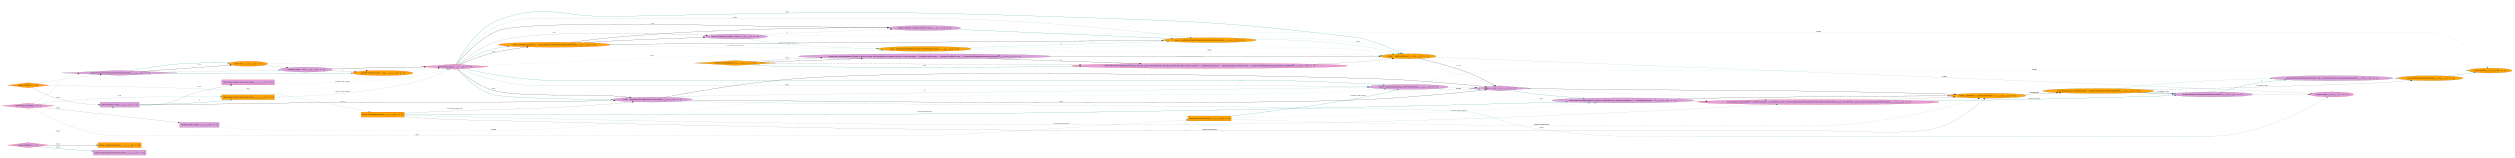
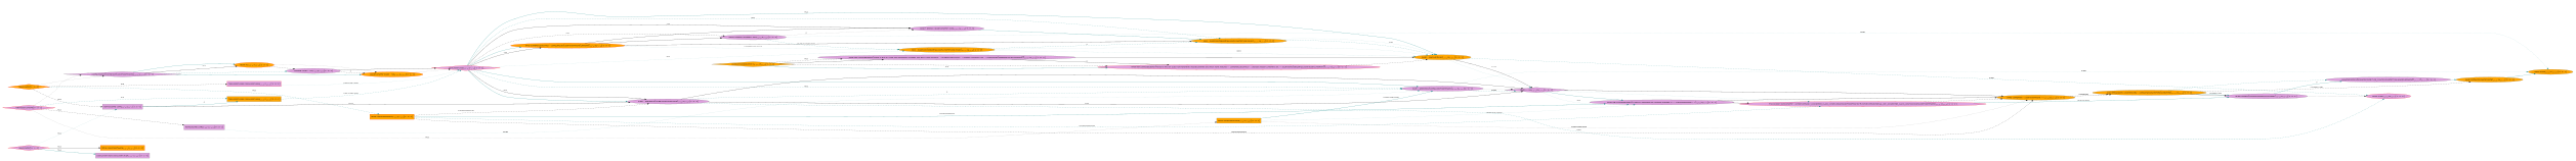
  digraph {
    fontname="Comic Neue"
    rankdir=LR
    node [color=gray40 fillcolor=plum fontname="Comic Neue" shape=ellipse style=filled]
    edge [color=teal fontname="Comic Neue" style=solid]
    n1 [color=red fillcolor=orange label="String classPropertyName@@@2@@@['1', '0', '0']" shape=box]
    n2 [label="throw new ConnectException(\"Unable to instantiate the Converter specified in '\" + classPropertyName + \"'\")@@@21@@@['1', '0', '1']"]
    n3 [color=red label="final boolean isKeyConverter = WorkerConfig.KEY_CONVERTER_CLASS_CONFIG.equals(classPropertyName) || WorkerConfig.INTERNAL_KEY_CONVERTER_CLASS_CONFIG.equals(classPropertyName)@@@24@@@['1', '0', '0']"]
    n4 [fillcolor=orange label="String configPrefix = classPropertyName + \".\"@@@23@@@['1', '0', '1']"]
    n5 [label="plugin = getInstance(config,classPropertyName,)@@@8@@@['1', '0', '0']"]
    n6 [label="plugin.configure(converterConfig,isKeyConverter)@@@27@@@['1', '0', '0']"]
    n7 [fillcolor=orange label="Map<String,Object> converterConfig = config.originalsWithPrefix(configPrefix)@@@24@@@['1', '0', '1']"]
    n8 [label="plugin = getInstance(config,classPropertyName,)@@@8@@@['0', '0', '1']"]
    n9 [label="plugin == null@@@20@@@['1', '0', '1']" shape=diamond]
    n10 [color=red label="return plugin@@@28@@@['1', '0', '0']"]
    n11 [color=red fillcolor=orange label="return null@@@4@@@['1', '0', '1']"]
    n12 [label="Converter plugin = null@@@6@@@['1', '0', '0']"]
    n13 [color=red fillcolor=orange label="HeaderConverter plugin = null@@@6@@@['0', '0', '1']"]
    n14 [color=red label="classLoaderUsage@@@7@@@['1', '0', '1']" shape=diamond]
    n15 [fillcolor=orange label="return plugin@@@27@@@['0', '0', '1']"]
    n16 [color=red fillcolor=orange label="String classPropertyName@@@2@@@['0', '1', '0']" shape=box]
    n17 [label="converterConfig.put(ConverterConfig.TYPE_CONFIG,ConverterType.HEADER.getName())@@@25@@@['0', '0', '1']"]
    n18 [fillcolor=orange label="plugin.configure(converterConfig)@@@26@@@['0', '0', '1']"]
    n19 [label="!config.originals().containsKey(classPropertyName)@@@3@@@['1', '0', '1']" shape=diamond]
    n20 [color=red fillcolor=orange label="String converterClassOrAlias = config.getClass(classPropertyName).getName()@@@10@@@['1', '0', '1']"]
    n21 [label="Class<? extends HeaderConverter> klass@@@11@@@['0', '0', '1']"]
    n22 [fillcolor=orange label="klass = pluginClass(delegatingLoader,converterClassOrAlias,)@@@13@@@['1', '0', '0']"]
    n23 [fillcolor=orange label="klass = pluginClass(delegatingLoader,converterClassOrAlias,)@@@13@@@['0', '0', '1']"]
    n24 [label="Class<? extends Converter> klass@@@11@@@['1', '0', '0']"]
    n25 [fillcolor=orange label="plugin = newPlugin(klass)@@@18@@@['1', '0', '1']"]
    n26 [fillcolor=orange label="String classPropertyName@@@2@@@['0', '0', '1']" shape=box]
    n27 [label="throw new ConnectException(\"Failed to find any class that implements Converter and which name matches \" + converterClassOrAlias + \", available converters are: \" + pluginNames(delegatingLoader.converters()))@@@16@@@['1', '0', '0']"]
    n28 [color=red label="throw new ConnectException(\"Failed to find any class that implements HeaderConverter and which name matches \" + converterClassOrAlias + \", available header converters are: \" + pluginNames(delegatingLoader.headerConverters()))@@@16@@@['0', '0', '1']"]
    n29 [label="AbstractConfig config@@@2@@@['0', '0', '1']" shape=box]
    n30 [color=red label="ClassLoaderUsage classLoaderUsage@@@2@@@['1', '0', '0']" shape=box]
    n31 [fillcolor=orange label="ClassNotFoundException e@@@15@@@['1', '0', '1']" shape=diamond]
    n32 [label="ClassLoaderUsage classLoaderUsage@@@2@@@['0', '1', '0']" shape=box]
    n33 [color=red label="newHeaderConverter['0', '0', '1']" shape=diamond]
    n34 [fillcolor=orange label="ClassLoaderUsage classLoaderUsage@@@2@@@['0', '0', '1']" shape=box]
    n35 [color=red label="newConverter['0', '1', '0']" shape=diamond]
    n36 [label="AbstractConfig config@@@2@@@['1', '1', '0']" shape=box]
    n37 [color=red fillcolor=orange label="newConverter['1', '0', '0']" shape=diamond]
    n1 -> n2 [label=classPropertyName]
    n1 -> n3 [label=classPropertyName style=dashed]
    n1 -> n4 [color=black label=classPropertyName style=dashed]
    n1 -> n5 [color=black label=classPropertyName style=dashed]
    n2 -> n3 [color=black]
    n2 -> n4 [color=black]
    n3 -> n4 [color=black style=dashed]
    n3 -> n6 [label=isKeyConverter]
    n4 -> n7 [color=black label=configPrefix style=dotted]
    n4 -> n7 [color=black style=dashed]
    n5 -> n8 [label=0 style=dashed]
    n5 -> n9 [color=black label=plugin]
    n5 -> n9 [color=black]
    n5 -> n10 [label=plugin style=dashed]
    n6 -> n10 [color=black style=dotted]
    n6 -> n17 [label=0]
    n7 -> n6 [label=converterConfig]
    n7 -> n6 [color=black]
    n7 -> n17 [style=dashed]
    n7 -> n18 [color=black label=converterConfig style=dashed]
    n8 -> n9 [label=plugin style=dashed]
    n8 -> n9 [color=black style=dotted]
    n8 -> n15 [label=plugin style=dotted]
    n9 -> n2 [label=true style=dotted]
    n9 -> n2
    n9 -> n3 [style=dotted]
    n9 -> n4 [color=black]
    n11 -> n12 [color=black style=dashed]
    n11 -> n13 [color=black style=dotted]
    n12 -> n13 [color=black label=0 style=dashed]
    n12 -> n14 [color=black]
    n13 -> n14 [color=black style=dotted]
    n14 -> n5
    n14 -> n5 [color=black label=true]
    n14 -> n8
    n14 -> n8 [label=true style=dashed]
    n14 -> n20 [color=black label=true]
    n14 -> n20
    n14 -> n21 [color=black label=true]
    n14 -> n22 [label=true style=dotted]
    n14 -> n23 [label=true style=dashed]
    n14 -> n24 [color=black label=true style=dashed]
    n14 -> n25 [label=true]
    n17 -> n18
    n18 -> n15
    n19 -> n11 [color=black label=true]
    n19 -> n11
    n19 -> n12 [style=dashed]
    n19 -> n13
    n20 -> n21 [color=black]
    n20 -> n22 [label=converterClassOrAlias style=dotted]
    n20 -> n23 [color=black label=converterClassOrAlias]
    n20 -> n24 [color=black]
    n21 -> n23
    n22 -> n23 [label=0 style=dashed]
    n22 -> n25 [label=klass style=dotted]
    n22 -> n25 [style=dotted]
    n23 -> n25 [style=dashed]
    n23 -> n25 [label=klass style=dotted]
    n24 -> n15 [label=plugin style=dotted]
    n24 -> n21 [color=black label=0 style=dotted]
    n24 -> n22 [style=dashed]
    n25 -> n9 [color=black label=plugin]
    n25 -> n9 [style=dotted]
    n25 -> n10 [label=plugin style=dashed]
    n26 -> n2 [label=classPropertyName style=dotted]
    n26 -> n4 [color=black label=classPropertyName style=dotted]
    n26 -> n8 [label=classPropertyName]
    n27 -> n25 [color=black]
    n27 -> n28 [color=black label=0]
    n28 -> n25 [color=black style=dashed]
    n29 -> n8 [label=config style=dotted]
    n30 -> n14 [label=classLoaderUsage style=dotted]
    n31 -> n27 [color=black]
    n31 -> n27 [color=black label=true style=dashed]
    n31 -> n28 [label=true]
    n31 -> n28 [color=black style=dashed]
    n33 -> n19 [color=black style=dotted]
    n33 -> n26 [color=black label=true style=dotted]
    n33 -> n29 [color=black label=true style=dashed]
    n33 -> n34 [label=true style=dashed]
    n34 -> n14 [label=classLoaderUsage style=dashed]
    n35 -> n16 [color=black label=true]
    n35 -> n32 [label=true]
    n35 -> n36 [label=true style=dotted]
    n36 -> n5 [color=black label=config]
    n36 -> n34 [label=0]
    n37 -> n1 [label=true style=dashed]
    n37 -> n19 [color=black style=dotted]
-   n36 -> n30 [color=black label=true style=dashed]
+   n37 -> n30 [color=black label=true style=dashed]
    n37 -> n36 [color=black label=true style=dashed]
  }
